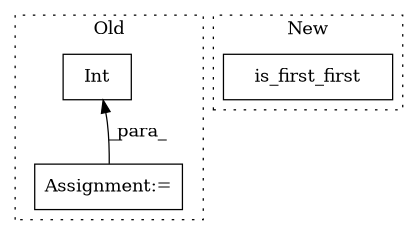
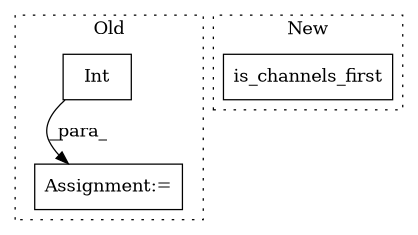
  digraph {
    node [a=32 shape=box]
    n1 [l="4,1" label=Int s="7883,7897"]
    n2 [a=7 l=1 label="Assignment:=" s=7882]
-   n3 [l="18,1" label=is_first_first s="8019,8053"]
+   n3 [l="18,1" label=is_channels_first s="8019,8053"]
    subgraph cluster_1 {
      label=Old
      style=dotted
      n1
      n2
    }
    subgraph cluster_2 {
      label=New
      style=dotted
      n3
    }
-   n2 -> n1 [label=_para_]
+   n1 -> n2 [label=_para_]
  }
